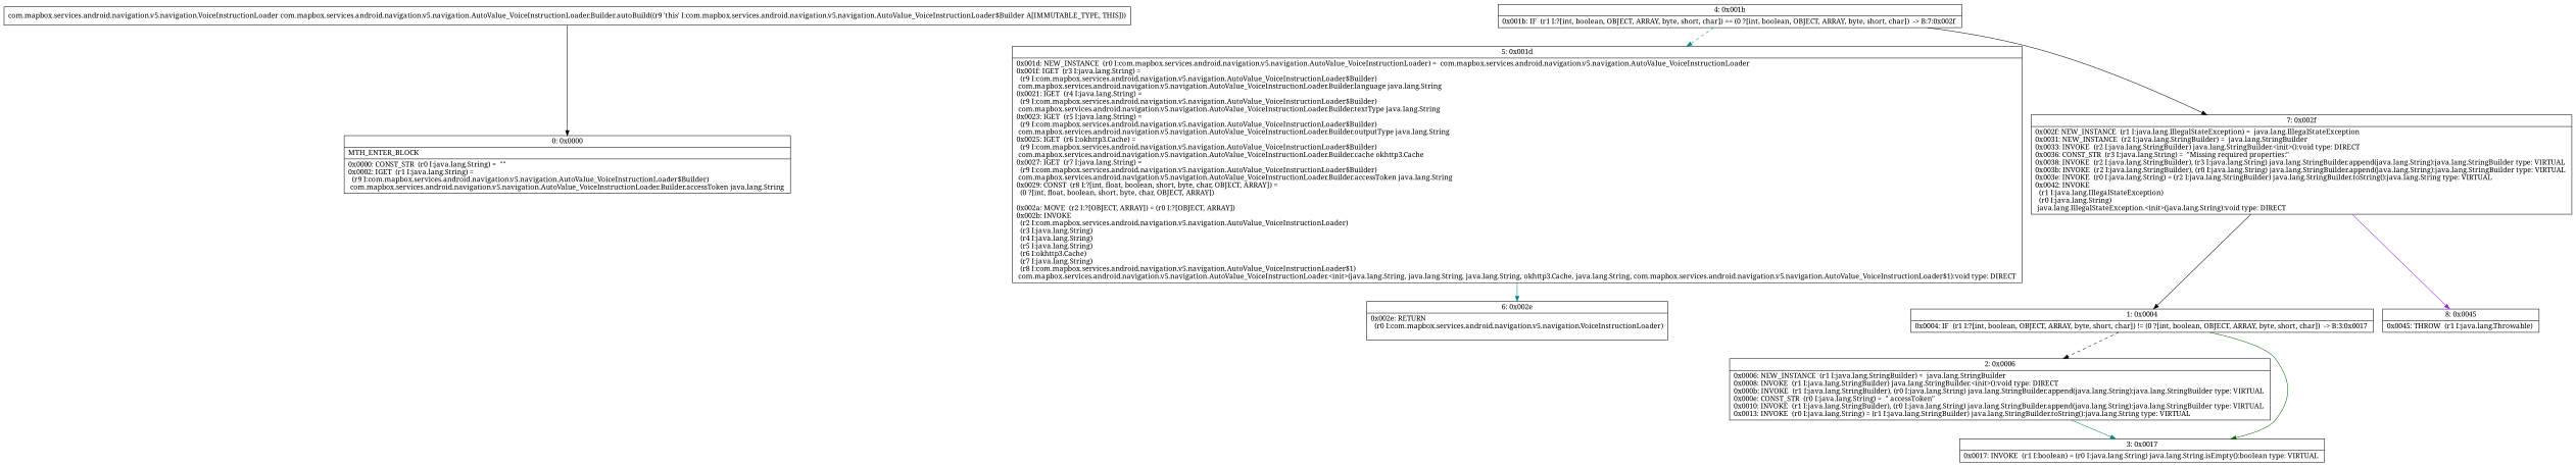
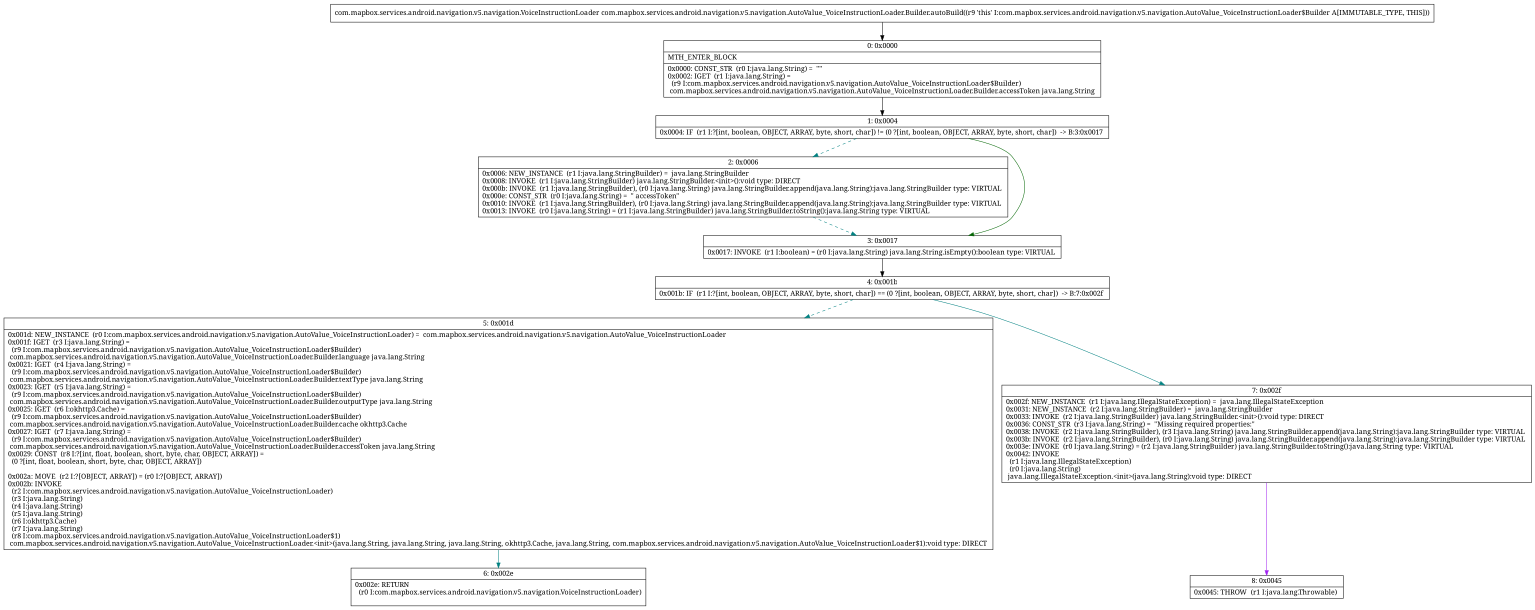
  digraph {
    fontname="Noto Serif"
    node [fontname="Noto Serif" shape=record]
    edge [color=black fontname="Noto Serif"]
    n1 [label="{0\:\ 0x0000|MTH_ENTER_BLOCK\l|0x0000: CONST_STR  (r0 I:java.lang.String) =  \"\" \l0x0002: IGET  (r1 I:java.lang.String) = \l  (r9 I:com.mapbox.services.android.navigation.v5.navigation.AutoValue_VoiceInstructionLoader$Builder)\l com.mapbox.services.android.navigation.v5.navigation.AutoValue_VoiceInstructionLoader.Builder.accessToken java.lang.String \l}"]
    n2 [label="{1\:\ 0x0004|0x0004: IF  (r1 I:?[int, boolean, OBJECT, ARRAY, byte, short, char]) != (0 ?[int, boolean, OBJECT, ARRAY, byte, short, char])  \-\> B:3:0x0017 \l}"]
    n3 [label="{2\:\ 0x0006|0x0006: NEW_INSTANCE  (r1 I:java.lang.StringBuilder) =  java.lang.StringBuilder \l0x0008: INVOKE  (r1 I:java.lang.StringBuilder) java.lang.StringBuilder.\<init\>():void type: DIRECT \l0x000b: INVOKE  (r1 I:java.lang.StringBuilder), (r0 I:java.lang.String) java.lang.StringBuilder.append(java.lang.String):java.lang.StringBuilder type: VIRTUAL \l0x000e: CONST_STR  (r0 I:java.lang.String) =  \" accessToken\" \l0x0010: INVOKE  (r1 I:java.lang.StringBuilder), (r0 I:java.lang.String) java.lang.StringBuilder.append(java.lang.String):java.lang.StringBuilder type: VIRTUAL \l0x0013: INVOKE  (r0 I:java.lang.String) = (r1 I:java.lang.StringBuilder) java.lang.StringBuilder.toString():java.lang.String type: VIRTUAL \l}"]
    n4 [label="{3\:\ 0x0017|0x0017: INVOKE  (r1 I:boolean) = (r0 I:java.lang.String) java.lang.String.isEmpty():boolean type: VIRTUAL \l}"]
    n5 [label="{4\:\ 0x001b|0x001b: IF  (r1 I:?[int, boolean, OBJECT, ARRAY, byte, short, char]) == (0 ?[int, boolean, OBJECT, ARRAY, byte, short, char])  \-\> B:7:0x002f \l}"]
    n6 [label="{5\:\ 0x001d|0x001d: NEW_INSTANCE  (r0 I:com.mapbox.services.android.navigation.v5.navigation.AutoValue_VoiceInstructionLoader) =  com.mapbox.services.android.navigation.v5.navigation.AutoValue_VoiceInstructionLoader \l0x001f: IGET  (r3 I:java.lang.String) = \l  (r9 I:com.mapbox.services.android.navigation.v5.navigation.AutoValue_VoiceInstructionLoader$Builder)\l com.mapbox.services.android.navigation.v5.navigation.AutoValue_VoiceInstructionLoader.Builder.language java.lang.String \l0x0021: IGET  (r4 I:java.lang.String) = \l  (r9 I:com.mapbox.services.android.navigation.v5.navigation.AutoValue_VoiceInstructionLoader$Builder)\l com.mapbox.services.android.navigation.v5.navigation.AutoValue_VoiceInstructionLoader.Builder.textType java.lang.String \l0x0023: IGET  (r5 I:java.lang.String) = \l  (r9 I:com.mapbox.services.android.navigation.v5.navigation.AutoValue_VoiceInstructionLoader$Builder)\l com.mapbox.services.android.navigation.v5.navigation.AutoValue_VoiceInstructionLoader.Builder.outputType java.lang.String \l0x0025: IGET  (r6 I:okhttp3.Cache) = \l  (r9 I:com.mapbox.services.android.navigation.v5.navigation.AutoValue_VoiceInstructionLoader$Builder)\l com.mapbox.services.android.navigation.v5.navigation.AutoValue_VoiceInstructionLoader.Builder.cache okhttp3.Cache \l0x0027: IGET  (r7 I:java.lang.String) = \l  (r9 I:com.mapbox.services.android.navigation.v5.navigation.AutoValue_VoiceInstructionLoader$Builder)\l com.mapbox.services.android.navigation.v5.navigation.AutoValue_VoiceInstructionLoader.Builder.accessToken java.lang.String \l0x0029: CONST  (r8 I:?[int, float, boolean, short, byte, char, OBJECT, ARRAY]) = \l  (0 ?[int, float, boolean, short, byte, char, OBJECT, ARRAY])\l \l0x002a: MOVE  (r2 I:?[OBJECT, ARRAY]) = (r0 I:?[OBJECT, ARRAY]) \l0x002b: INVOKE  \l  (r2 I:com.mapbox.services.android.navigation.v5.navigation.AutoValue_VoiceInstructionLoader)\l  (r3 I:java.lang.String)\l  (r4 I:java.lang.String)\l  (r5 I:java.lang.String)\l  (r6 I:okhttp3.Cache)\l  (r7 I:java.lang.String)\l  (r8 I:com.mapbox.services.android.navigation.v5.navigation.AutoValue_VoiceInstructionLoader$1)\l com.mapbox.services.android.navigation.v5.navigation.AutoValue_VoiceInstructionLoader.\<init\>(java.lang.String, java.lang.String, java.lang.String, okhttp3.Cache, java.lang.String, com.mapbox.services.android.navigation.v5.navigation.AutoValue_VoiceInstructionLoader$1):void type: DIRECT \l}"]
    n7 [label="{7\:\ 0x002f|0x002f: NEW_INSTANCE  (r1 I:java.lang.IllegalStateException) =  java.lang.IllegalStateException \l0x0031: NEW_INSTANCE  (r2 I:java.lang.StringBuilder) =  java.lang.StringBuilder \l0x0033: INVOKE  (r2 I:java.lang.StringBuilder) java.lang.StringBuilder.\<init\>():void type: DIRECT \l0x0036: CONST_STR  (r3 I:java.lang.String) =  \"Missing required properties:\" \l0x0038: INVOKE  (r2 I:java.lang.StringBuilder), (r3 I:java.lang.String) java.lang.StringBuilder.append(java.lang.String):java.lang.StringBuilder type: VIRTUAL \l0x003b: INVOKE  (r2 I:java.lang.StringBuilder), (r0 I:java.lang.String) java.lang.StringBuilder.append(java.lang.String):java.lang.StringBuilder type: VIRTUAL \l0x003e: INVOKE  (r0 I:java.lang.String) = (r2 I:java.lang.StringBuilder) java.lang.StringBuilder.toString():java.lang.String type: VIRTUAL \l0x0042: INVOKE  \l  (r1 I:java.lang.IllegalStateException)\l  (r0 I:java.lang.String)\l java.lang.IllegalStateException.\<init\>(java.lang.String):void type: DIRECT \l}"]
    n8 [label="{6\:\ 0x002e|0x002e: RETURN  \l  (r0 I:com.mapbox.services.android.navigation.v5.navigation.VoiceInstructionLoader)\l \l}"]
    n9 [label="{8\:\ 0x0045|0x0045: THROW  (r1 I:java.lang.Throwable) \l}"]
    n10 [label="{com.mapbox.services.android.navigation.v5.navigation.VoiceInstructionLoader com.mapbox.services.android.navigation.v5.navigation.AutoValue_VoiceInstructionLoader.Builder.autoBuild((r9 'this' I:com.mapbox.services.android.navigation.v5.navigation.AutoValue_VoiceInstructionLoader$Builder A[IMMUTABLE_TYPE, THIS])) }"]
-   n7 -> n2
-   n2 -> n3 [style=dashed]
+   n1 -> n2
+   n2 -> n3 [color=teal style=dashed]
    n2 -> n4 [color=darkgreen]
-   n3 -> n4 [color=teal]
+   n3 -> n4 [color=teal style=dashed]
+   n4 -> n5
    n5 -> n6 [color=teal style=dashed]
-   n5 -> n7
+   n5 -> n7 [color=teal]
    n6 -> n8 [color=teal]
    n7 -> n9 [color=purple]
    n10 -> n1
  }
